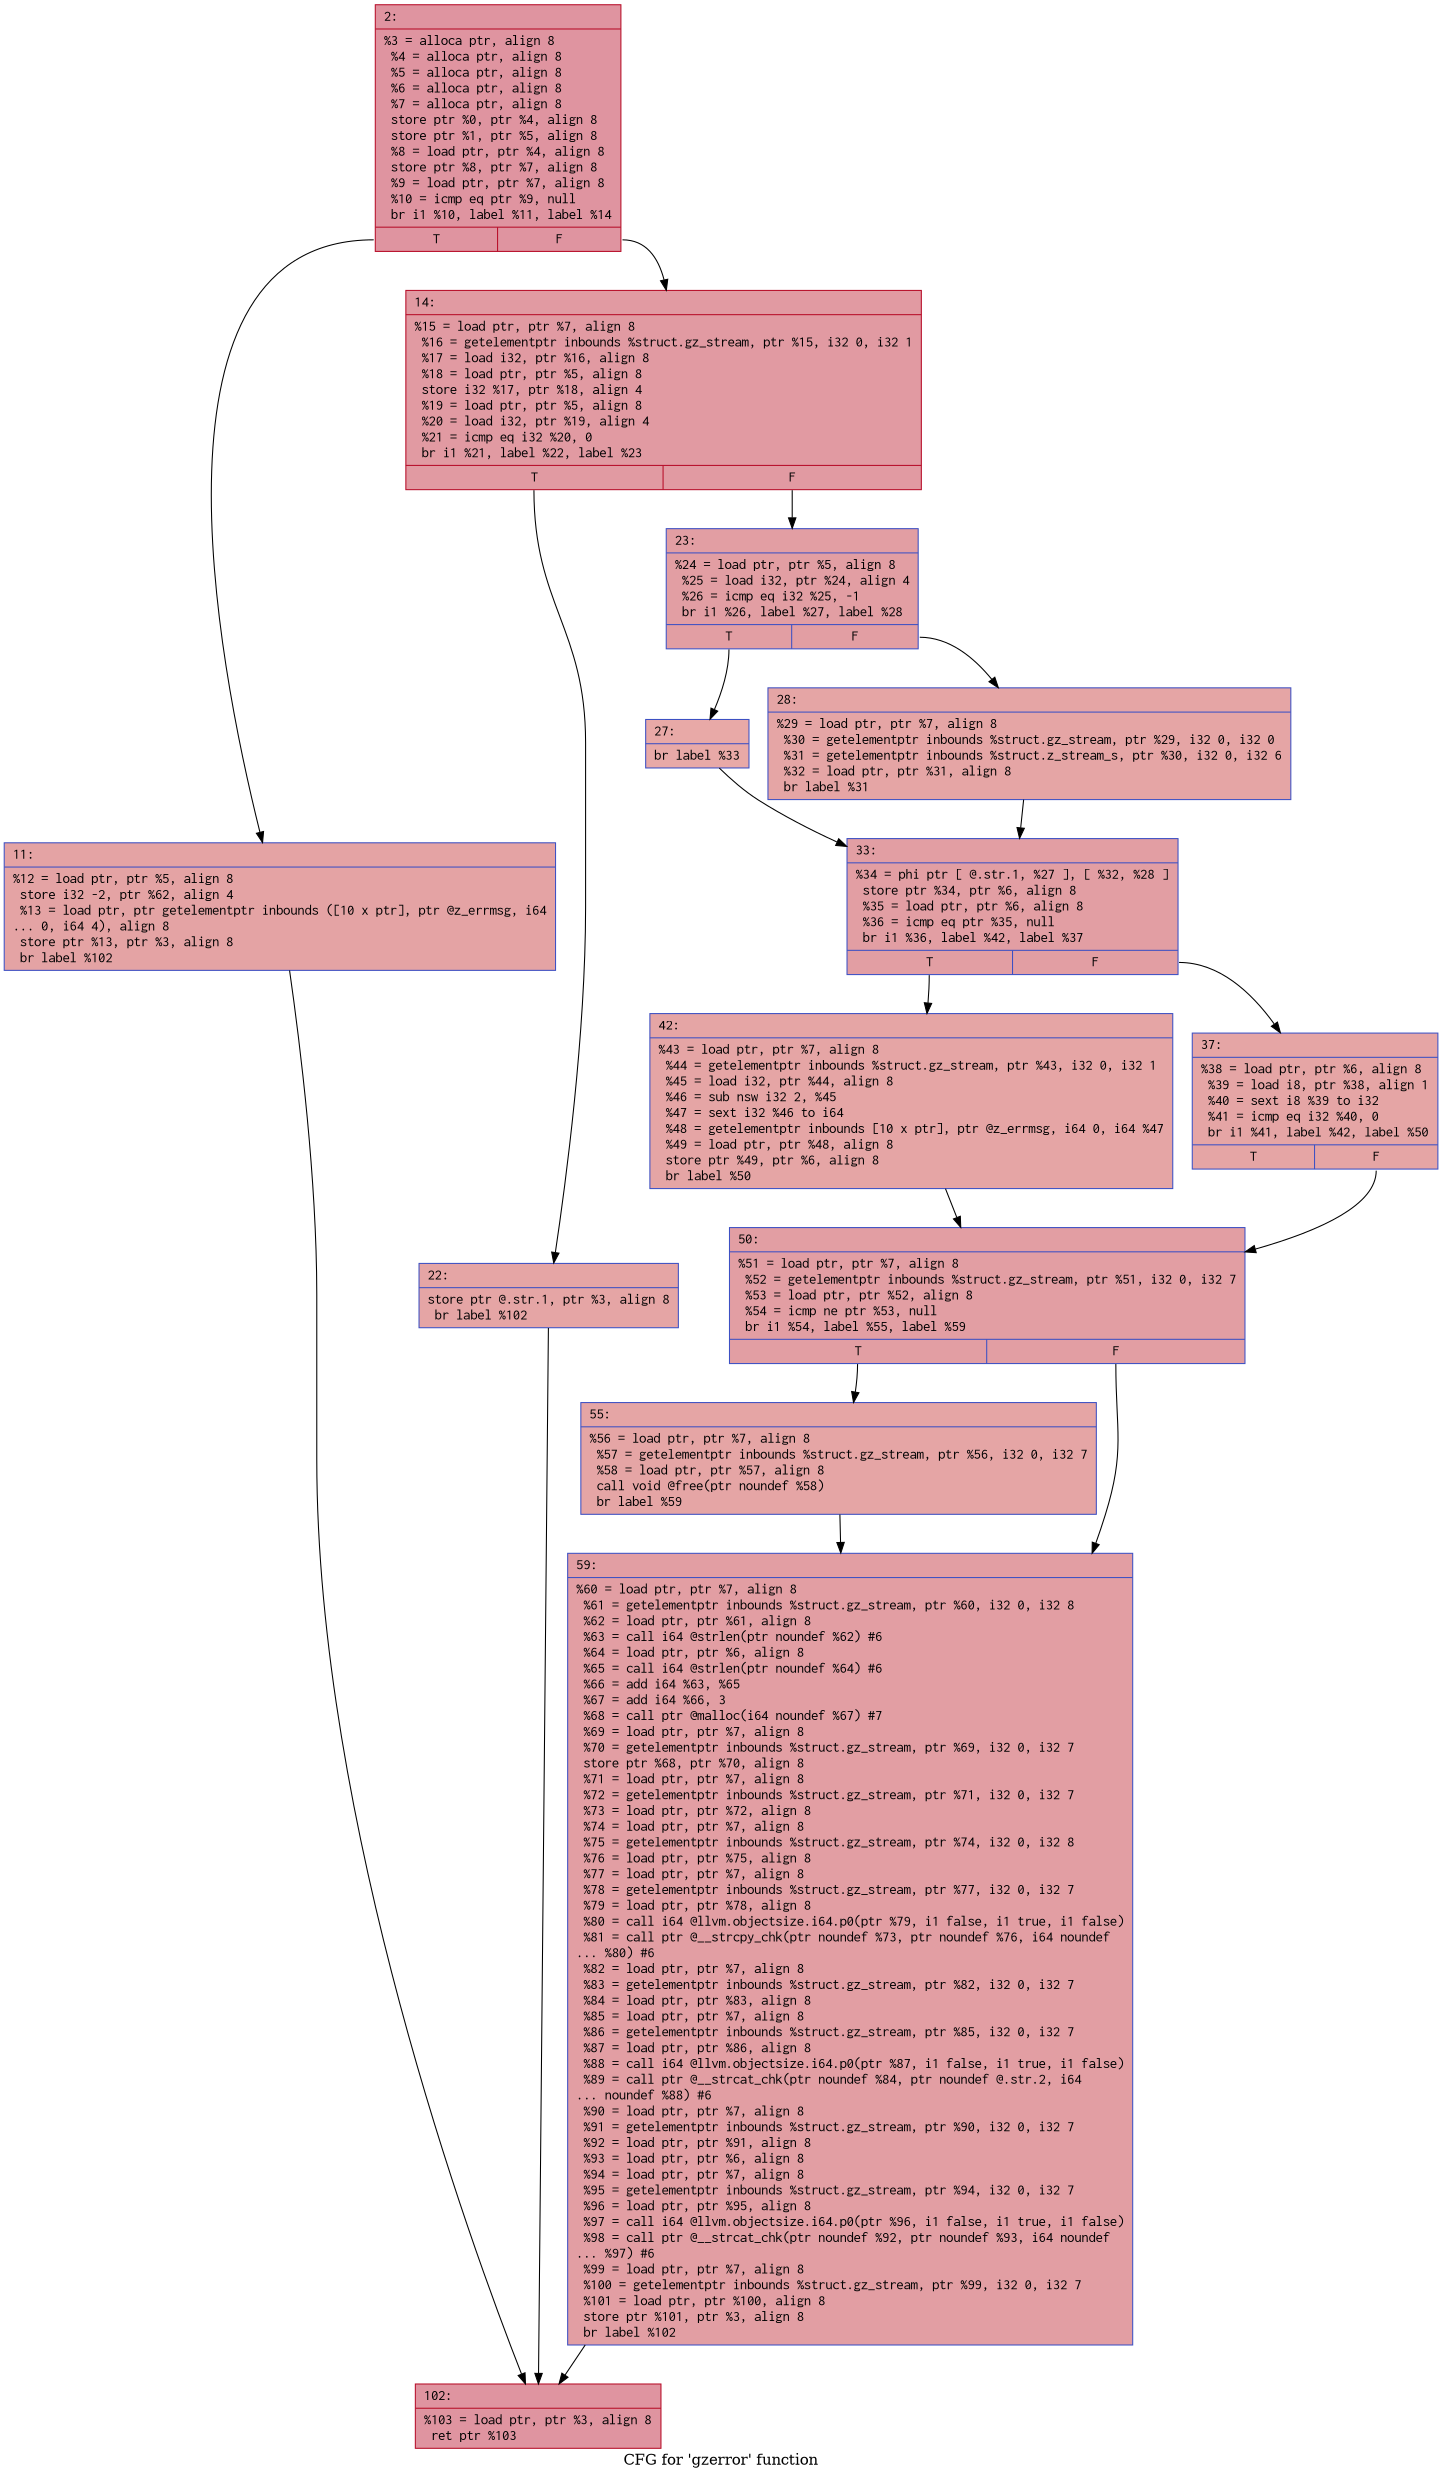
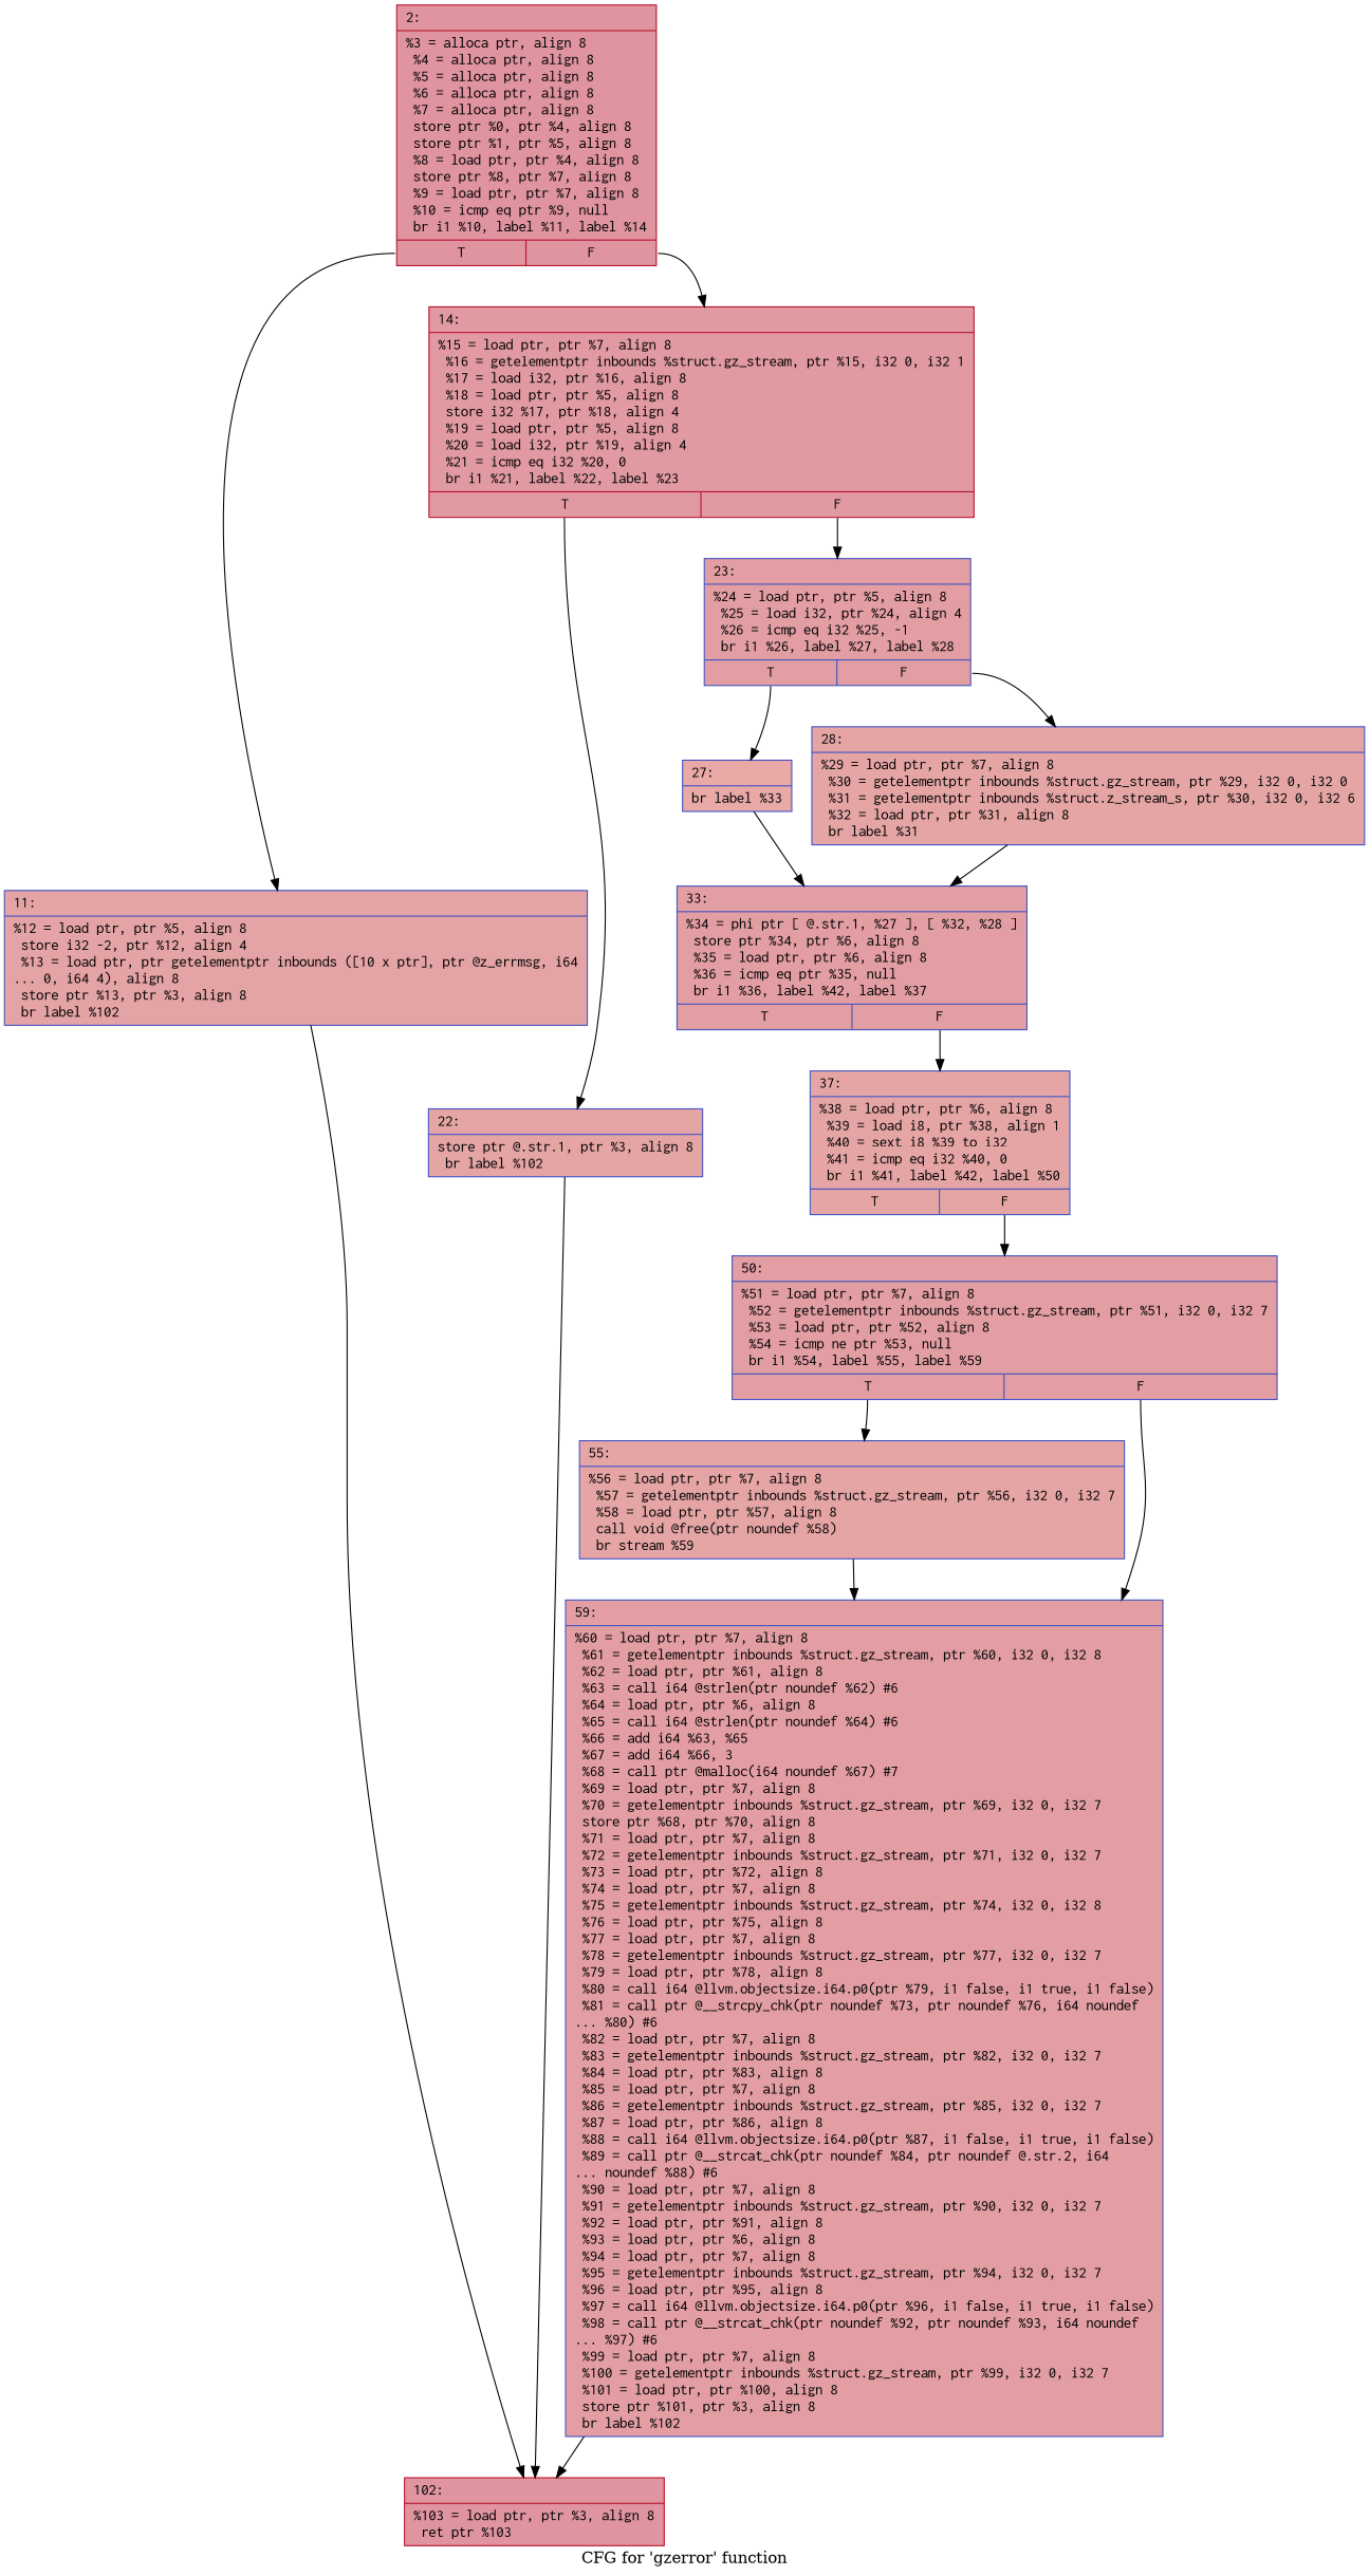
  digraph {
    label="CFG for 'gzerror' function"
    node [color="#3d50c3ff" fillcolor="#c5333470" fontname=Courier shape=record style=filled]
    n1 [color="#b70d28ff" fillcolor="#b70d2870" label="{2:\l|  %3 = alloca ptr, align 8\l  %4 = alloca ptr, align 8\l  %5 = alloca ptr, align 8\l  %6 = alloca ptr, align 8\l  %7 = alloca ptr, align 8\l  store ptr %0, ptr %4, align 8\l  store ptr %1, ptr %5, align 8\l  %8 = load ptr, ptr %4, align 8\l  store ptr %8, ptr %7, align 8\l  %9 = load ptr, ptr %7, align 8\l  %10 = icmp eq ptr %9, null\l  br i1 %10, label %11, label %14\l|{<s0>T|<s1>F}}"]
-   n2 [fillcolor="#c32e3170" label="{11:\l|  %12 = load ptr, ptr %5, align 8\l  store i32 -2, ptr %62, align 4\l  %13 = load ptr, ptr getelementptr inbounds ([10 x ptr], ptr @z_errmsg, i64\l... 0, i64 4), align 8\l  store ptr %13, ptr %3, align 8\l  br label %102\l}"]
+   n2 [fillcolor="#c32e3170" label="{11:\l|  %12 = load ptr, ptr %5, align 8\l  store i32 -2, ptr %12, align 4\l  %13 = load ptr, ptr getelementptr inbounds ([10 x ptr], ptr @z_errmsg, i64\l... 0, i64 4), align 8\l  store ptr %13, ptr %3, align 8\l  br label %102\l}"]
    n3 [color="#b70d28ff" fillcolor="#bb1b2c70" label="{14:\l|  %15 = load ptr, ptr %7, align 8\l  %16 = getelementptr inbounds %struct.gz_stream, ptr %15, i32 0, i32 1\l  %17 = load i32, ptr %16, align 8\l  %18 = load ptr, ptr %5, align 8\l  store i32 %17, ptr %18, align 4\l  %19 = load ptr, ptr %5, align 8\l  %20 = load i32, ptr %19, align 4\l  %21 = icmp eq i32 %20, 0\l  br i1 %21, label %22, label %23\l|{<s0>T|<s1>F}}"]
    n4 [color="#b70d28ff" fillcolor="#b70d2870" label="{102:\l|  %103 = load ptr, ptr %3, align 8\l  ret ptr %103\l}"]
    n5 [label="{22:\l|  store ptr @.str.1, ptr %3, align 8\l  br label %102\l}"]
    n6 [fillcolor="#be242e70" label="{23:\l|  %24 = load ptr, ptr %5, align 8\l  %25 = load i32, ptr %24, align 4\l  %26 = icmp eq i32 %25, -1\l  br i1 %26, label %27, label %28\l|{<s0>T|<s1>F}}"]
    n7 [fillcolor="#ca3b3770" label="{27:\l|  br label %33\l}"]
    n8 [label="{28:\l|  %29 = load ptr, ptr %7, align 8\l  %30 = getelementptr inbounds %struct.gz_stream, ptr %29, i32 0, i32 0\l  %31 = getelementptr inbounds %struct.z_stream_s, ptr %30, i32 0, i32 6\l  %32 = load ptr, ptr %31, align 8\l  br label %31\l}"]
    n9 [fillcolor="#be242e70" label="{33:\l|  %34 = phi ptr [ @.str.1, %27 ], [ %32, %28 ]\l  store ptr %34, ptr %6, align 8\l  %35 = load ptr, ptr %6, align 8\l  %36 = icmp eq ptr %35, null\l  br i1 %36, label %42, label %37\l|{<s0>T|<s1>F}}"]
-   n10 [label="{42:\l|  %43 = load ptr, ptr %7, align 8\l  %44 = getelementptr inbounds %struct.gz_stream, ptr %43, i32 0, i32 1\l  %45 = load i32, ptr %44, align 8\l  %46 = sub nsw i32 2, %45\l  %47 = sext i32 %46 to i64\l  %48 = getelementptr inbounds [10 x ptr], ptr @z_errmsg, i64 0, i64 %47\l  %49 = load ptr, ptr %48, align 8\l  store ptr %49, ptr %6, align 8\l  br label %50\l}"]
    n11 [label="{37:\l|  %38 = load ptr, ptr %6, align 8\l  %39 = load i8, ptr %38, align 1\l  %40 = sext i8 %39 to i32\l  %41 = icmp eq i32 %40, 0\l  br i1 %41, label %42, label %50\l|{<s0>T|<s1>F}}"]
    n12 [fillcolor="#be242e70" label="{50:\l|  %51 = load ptr, ptr %7, align 8\l  %52 = getelementptr inbounds %struct.gz_stream, ptr %51, i32 0, i32 7\l  %53 = load ptr, ptr %52, align 8\l  %54 = icmp ne ptr %53, null\l  br i1 %54, label %55, label %59\l|{<s0>T|<s1>F}}"]
-   n13 [label="{55:\l|  %56 = load ptr, ptr %7, align 8\l  %57 = getelementptr inbounds %struct.gz_stream, ptr %56, i32 0, i32 7\l  %58 = load ptr, ptr %57, align 8\l  call void @free(ptr noundef %58)\l  br label %59\l}"]
+   n13 [label="{55:\l|  %56 = load ptr, ptr %7, align 8\l  %57 = getelementptr inbounds %struct.gz_stream, ptr %56, i32 0, i32 7\l  %58 = load ptr, ptr %57, align 8\l  call void @free(ptr noundef %58)\l  br stream %59\l}"]
    n14 [fillcolor="#be242e70" label="{59:\l|  %60 = load ptr, ptr %7, align 8\l  %61 = getelementptr inbounds %struct.gz_stream, ptr %60, i32 0, i32 8\l  %62 = load ptr, ptr %61, align 8\l  %63 = call i64 @strlen(ptr noundef %62) #6\l  %64 = load ptr, ptr %6, align 8\l  %65 = call i64 @strlen(ptr noundef %64) #6\l  %66 = add i64 %63, %65\l  %67 = add i64 %66, 3\l  %68 = call ptr @malloc(i64 noundef %67) #7\l  %69 = load ptr, ptr %7, align 8\l  %70 = getelementptr inbounds %struct.gz_stream, ptr %69, i32 0, i32 7\l  store ptr %68, ptr %70, align 8\l  %71 = load ptr, ptr %7, align 8\l  %72 = getelementptr inbounds %struct.gz_stream, ptr %71, i32 0, i32 7\l  %73 = load ptr, ptr %72, align 8\l  %74 = load ptr, ptr %7, align 8\l  %75 = getelementptr inbounds %struct.gz_stream, ptr %74, i32 0, i32 8\l  %76 = load ptr, ptr %75, align 8\l  %77 = load ptr, ptr %7, align 8\l  %78 = getelementptr inbounds %struct.gz_stream, ptr %77, i32 0, i32 7\l  %79 = load ptr, ptr %78, align 8\l  %80 = call i64 @llvm.objectsize.i64.p0(ptr %79, i1 false, i1 true, i1 false)\l  %81 = call ptr @__strcpy_chk(ptr noundef %73, ptr noundef %76, i64 noundef\l... %80) #6\l  %82 = load ptr, ptr %7, align 8\l  %83 = getelementptr inbounds %struct.gz_stream, ptr %82, i32 0, i32 7\l  %84 = load ptr, ptr %83, align 8\l  %85 = load ptr, ptr %7, align 8\l  %86 = getelementptr inbounds %struct.gz_stream, ptr %85, i32 0, i32 7\l  %87 = load ptr, ptr %86, align 8\l  %88 = call i64 @llvm.objectsize.i64.p0(ptr %87, i1 false, i1 true, i1 false)\l  %89 = call ptr @__strcat_chk(ptr noundef %84, ptr noundef @.str.2, i64\l... noundef %88) #6\l  %90 = load ptr, ptr %7, align 8\l  %91 = getelementptr inbounds %struct.gz_stream, ptr %90, i32 0, i32 7\l  %92 = load ptr, ptr %91, align 8\l  %93 = load ptr, ptr %6, align 8\l  %94 = load ptr, ptr %7, align 8\l  %95 = getelementptr inbounds %struct.gz_stream, ptr %94, i32 0, i32 7\l  %96 = load ptr, ptr %95, align 8\l  %97 = call i64 @llvm.objectsize.i64.p0(ptr %96, i1 false, i1 true, i1 false)\l  %98 = call ptr @__strcat_chk(ptr noundef %92, ptr noundef %93, i64 noundef\l... %97) #6\l  %99 = load ptr, ptr %7, align 8\l  %100 = getelementptr inbounds %struct.gz_stream, ptr %99, i32 0, i32 7\l  %101 = load ptr, ptr %100, align 8\l  store ptr %101, ptr %3, align 8\l  br label %102\l}"]
    n1 -> n2 [tailport=s0]
    n1 -> n3 [tailport=s1]
    n2 -> n4
    n3 -> n5 [tailport=s0]
    n3 -> n6 [tailport=s1]
    n5 -> n4
    n6 -> n7 [tailport=s0]
    n6 -> n8 [tailport=s1]
    n7 -> n9
    n8 -> n9
-   n9 -> n10 [tailport=s0]
    n9 -> n11 [tailport=s1]
-   n10 -> n12
    n11 -> n12 [tailport=s1]
    n12 -> n13 [tailport=s0]
    n12 -> n14 [tailport=s1]
    n13 -> n14
    n14 -> n4
  }
